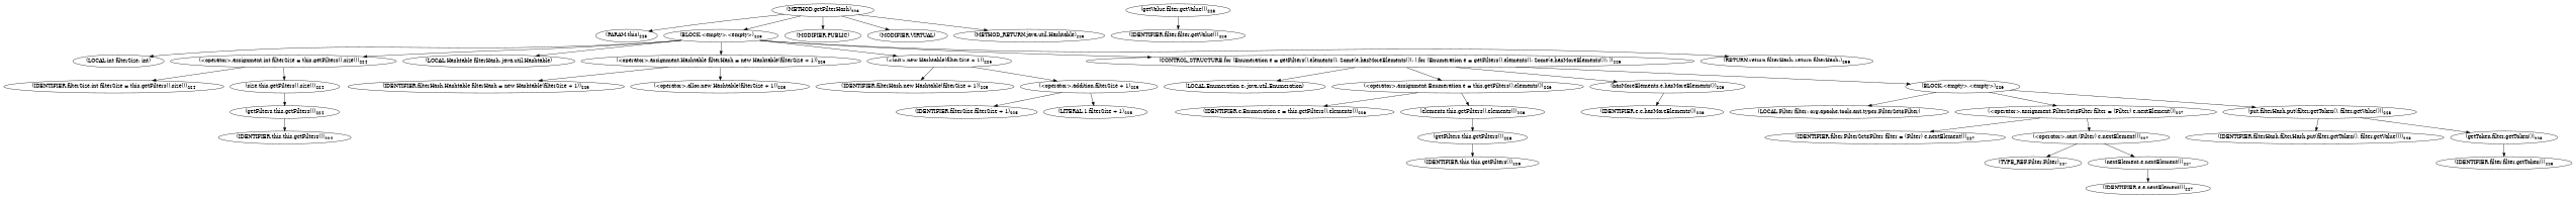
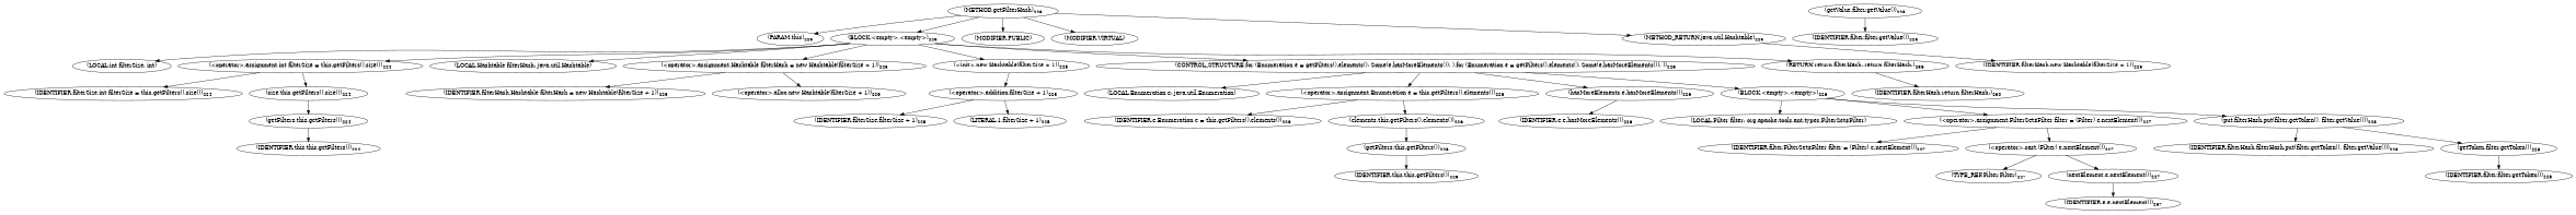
  digraph {
    n1 [label=<(METHOD,getFilterHash)<SUB>223</SUB>>]
    n2 [label=<(PARAM,this)<SUB>223</SUB>>]
    n3 [label=<(BLOCK,&lt;empty&gt;,&lt;empty&gt;)<SUB>223</SUB>>]
    n4 [label=<(MODIFIER,PUBLIC)>]
    n5 [label=<(MODIFIER,VIRTUAL)>]
    n6 [label=<(METHOD_RETURN,java.util.Hashtable)<SUB>223</SUB>>]
    n7 [label=<(LOCAL,int filterSize: int)>]
    n8 [label=<(&lt;operator&gt;.assignment,int filterSize = this.getFilters().size())<SUB>224</SUB>>]
    n9 [label=<(LOCAL,Hashtable filterHash: java.util.Hashtable)>]
    n10 [label=<(&lt;operator&gt;.assignment,Hashtable filterHash = new Hashtable(filterSize + 1))<SUB>225</SUB>>]
    n11 [label=<(&lt;init&gt;,new Hashtable(filterSize + 1))<SUB>225</SUB>>]
    n12 [label=<(CONTROL_STRUCTURE,for (Enumeration e = getFilters().elements(); Some(e.hasMoreElements()); ),for (Enumeration e = getFilters().elements(); Some(e.hasMoreElements()); ))<SUB>226</SUB>>]
    n13 [label=<(RETURN,return filterHash;,return filterHash;)<SUB>236</SUB>>]
    n14 [label=<(IDENTIFIER,filterSize,int filterSize = this.getFilters().size())<SUB>224</SUB>>]
    n15 [label=<(size,this.getFilters().size())<SUB>224</SUB>>]
    n16 [label=<(IDENTIFIER,filterHash,Hashtable filterHash = new Hashtable(filterSize + 1))<SUB>225</SUB>>]
    n17 [label=<(&lt;operator&gt;.alloc,new Hashtable(filterSize + 1))<SUB>225</SUB>>]
    n18 [label=<(IDENTIFIER,filterHash,new Hashtable(filterSize + 1))<SUB>225</SUB>>]
    n19 [label=<(&lt;operator&gt;.addition,filterSize + 1)<SUB>225</SUB>>]
    n20 [label=<(LOCAL,Enumeration e: java.util.Enumeration)>]
    n21 [label=<(&lt;operator&gt;.assignment,Enumeration e = this.getFilters().elements())<SUB>226</SUB>>]
    n22 [label=<(hasMoreElements,e.hasMoreElements())<SUB>226</SUB>>]
    n23 [label=<(BLOCK,&lt;empty&gt;,&lt;empty&gt;)<SUB>226</SUB>>]
+   n24 [label=<(IDENTIFIER,filterHash,return filterHash;)<SUB>230</SUB>>]
    n25 [label=<(getFilters,this.getFilters())<SUB>224</SUB>>]
    n26 [label=<(IDENTIFIER,this,this.getFilters())<SUB>224</SUB>>]
    n27 [label=<(IDENTIFIER,filterSize,filterSize + 1)<SUB>225</SUB>>]
    n28 [label=<(LITERAL,1,filterSize + 1)<SUB>225</SUB>>]
    n29 [label=<(IDENTIFIER,e,Enumeration e = this.getFilters().elements())<SUB>226</SUB>>]
    n30 [label=<(elements,this.getFilters().elements())<SUB>226</SUB>>]
    n31 [label=<(IDENTIFIER,e,e.hasMoreElements())<SUB>226</SUB>>]
    n32 [label=<(LOCAL,Filter filter: org.apache.tools.ant.types.FilterSet$Filter)>]
    n33 [label=<(&lt;operator&gt;.assignment,FilterSet$Filter filter = (Filter) e.nextElement())<SUB>227</SUB>>]
    n34 [label=<(put,filterHash.put(filter.getToken(), filter.getValue()))<SUB>228</SUB>>]
    n35 [label=<(getFilters,this.getFilters())<SUB>226</SUB>>]
    n36 [label=<(IDENTIFIER,this,this.getFilters())<SUB>226</SUB>>]
    n37 [label=<(IDENTIFIER,filter,FilterSet$Filter filter = (Filter) e.nextElement())<SUB>227</SUB>>]
    n38 [label=<(&lt;operator&gt;.cast,(Filter) e.nextElement())<SUB>227</SUB>>]
    n39 [label=<(IDENTIFIER,filterHash,filterHash.put(filter.getToken(), filter.getValue()))<SUB>228</SUB>>]
    n40 [label=<(getToken,filter.getToken())<SUB>228</SUB>>]
    n41 [label=<(TYPE_REF,Filter,Filter)<SUB>227</SUB>>]
    n42 [label=<(nextElement,e.nextElement())<SUB>227</SUB>>]
-   n43 [label=<(IDENTIFIER,e,e.nextElement())<SUB>227</SUB>>]
+   n43 [label=<(IDENTIFIER,e,e.nextElement())<SUB>257</SUB>>]
    n44 [label=<(IDENTIFIER,filter,filter.getToken())<SUB>228</SUB>>]
    n45 [label=<(getValue,filter.getValue())<SUB>228</SUB>>]
    n46 [label=<(IDENTIFIER,filter,filter.getValue())<SUB>228</SUB>>]
    n1 -> n2
    n1 -> n3
    n1 -> n4
    n1 -> n5
    n1 -> n6
    n3 -> n7
    n3 -> n8
    n3 -> n9
    n3 -> n10
    n3 -> n11
    n3 -> n12
    n3 -> n13
    n8 -> n14
    n8 -> n15
    n10 -> n16
    n10 -> n17
-   n11 -> n18
+   n6 -> n18
    n11 -> n19
    n12 -> n20
    n12 -> n21
    n12 -> n22
    n12 -> n23
+   n13 -> n24
    n15 -> n25
    n19 -> n27
    n19 -> n28
    n21 -> n29
    n21 -> n30
    n22 -> n31
    n23 -> n32
    n23 -> n33
    n23 -> n34
    n25 -> n26
    n30 -> n35
    n33 -> n37
    n33 -> n38
    n34 -> n39
    n34 -> n40
    n35 -> n36
    n38 -> n41
    n38 -> n42
    n40 -> n44
    n42 -> n43
    n45 -> n46
  }
